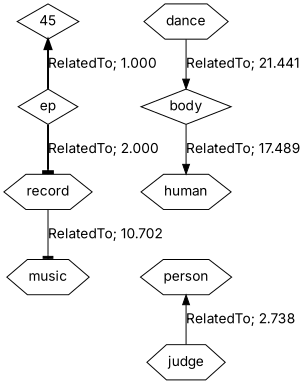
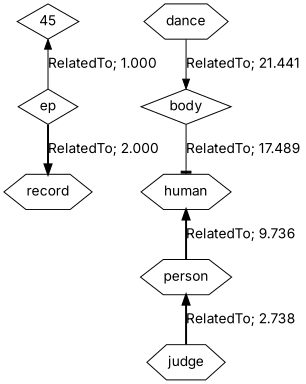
  digraph {
    fontname=Inter
    node [fontname=Inter shape=hexagon]
    edge [dir=forward fontname=Inter style=solid]
    n1 [label=45 shape=diamond]
    n2 [label=ep shape=diamond]
    n3 [label=record]
-   n4 [label=music]
    n5 [label=dance]
    n6 [label=body shape=diamond]
    n7 [label=human]
    n8 [label=person]
    n9 [label=judge]
-   n1 -> n2 [dir=back label="RelatedTo; 1.000" style=bold weight=1.000]
-   n2 -> n3 [arrowhead=tee label="RelatedTo; 2.000" style=bold weight=2.000]
-   n3 -> n4 [arrowhead=tee label="RelatedTo; 10.702" weight=10.702]
+   n1 -> n2 [dir=back label="RelatedTo; 1.000" weight=1.000]
+   n2 -> n3 [arrowhead=normal label="RelatedTo; 2.000" style=bold weight=2.000]
    n5 -> n6 [arrowhead=normal label="RelatedTo; 21.441" weight=21.441]
-   n6 -> n7 [arrowhead=normal label="RelatedTo; 17.489" weight=17.489]
-   n8 -> n9 [dir=back label="RelatedTo; 2.738" weight=2.738]
+   n6 -> n7 [arrowhead=tee label="RelatedTo; 17.489" weight=17.489]
+   n7 -> n8 [dir=back label="RelatedTo; 9.736" style=bold weight=9.736]
+   n8 -> n9 [dir=back label="RelatedTo; 2.738" style=bold weight=2.738]
  }
